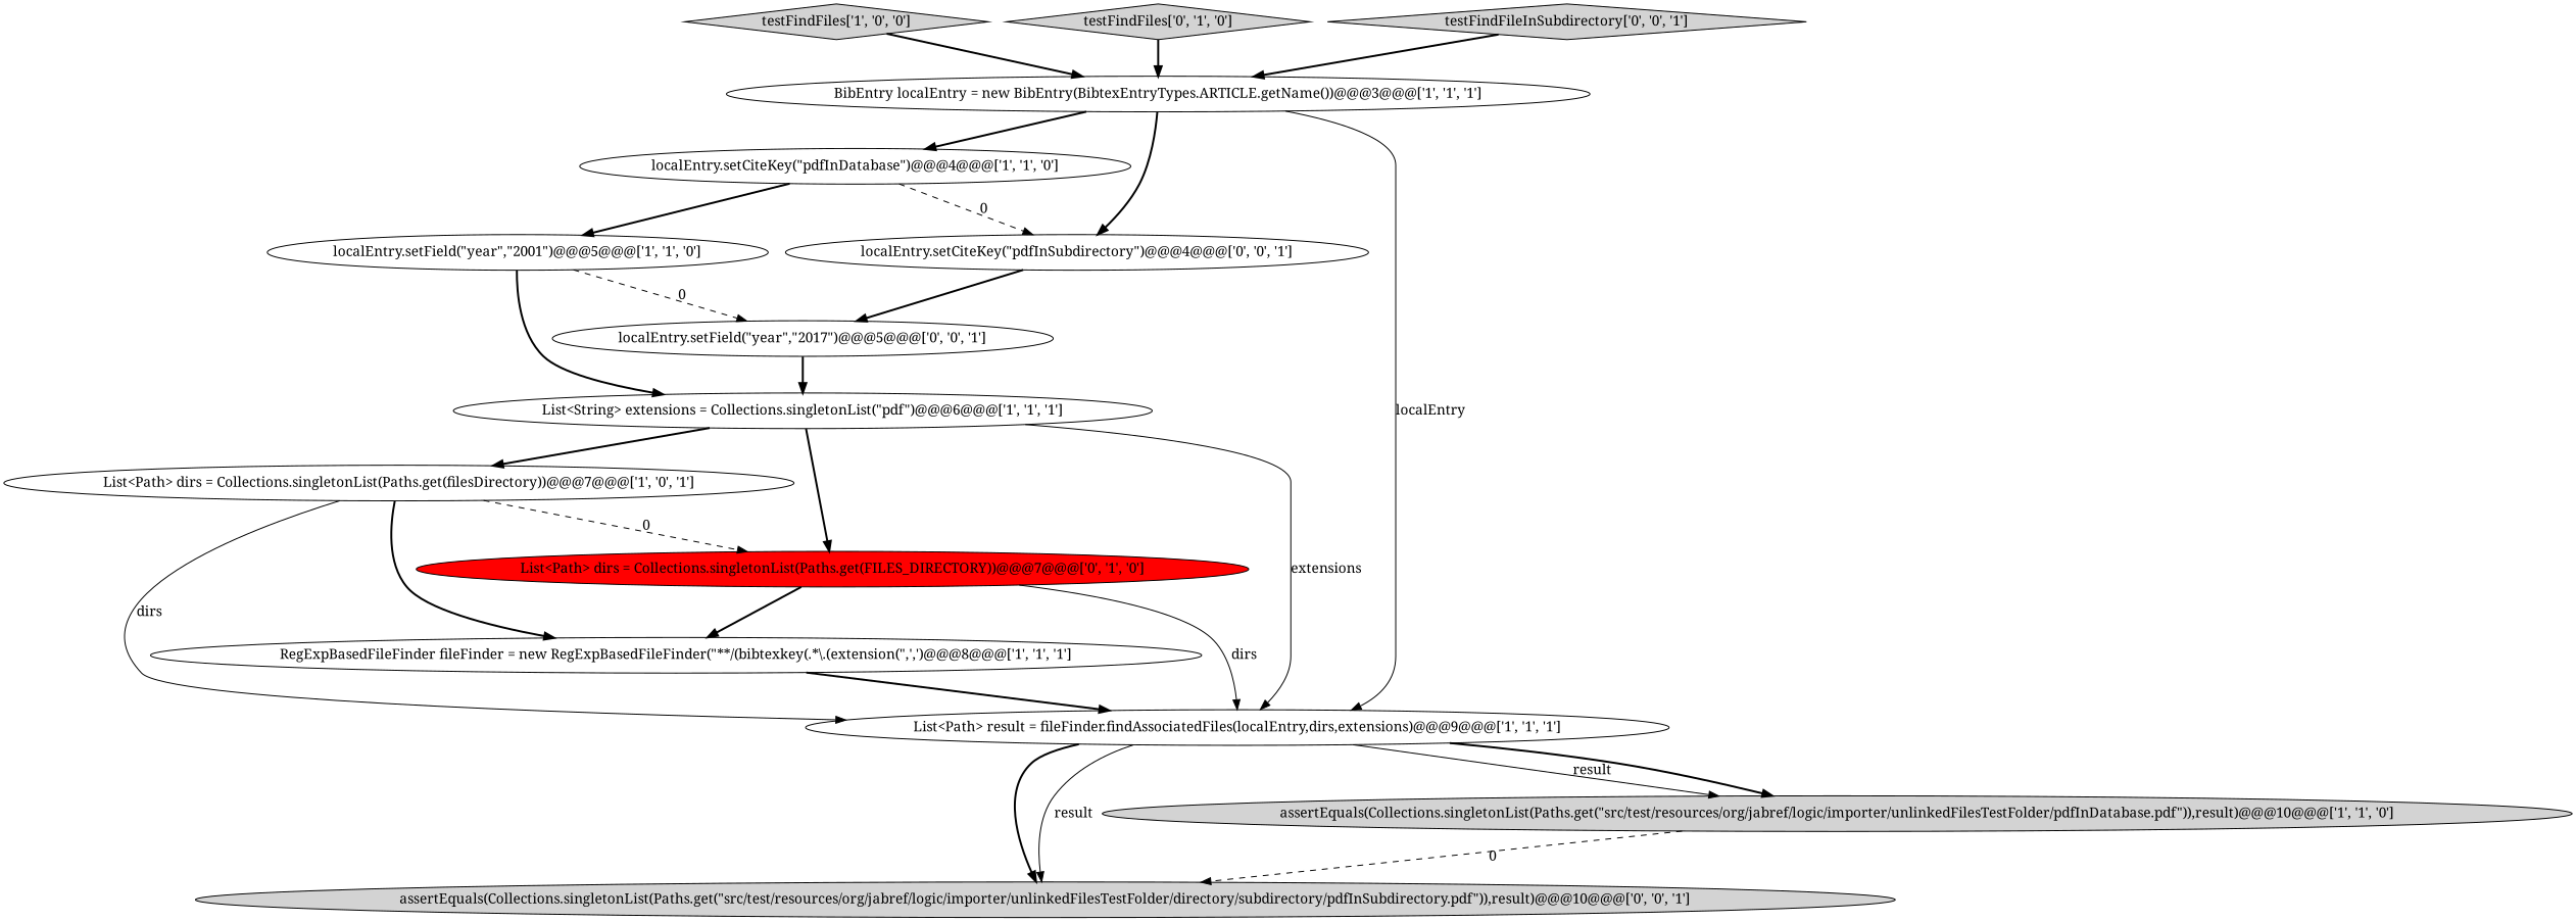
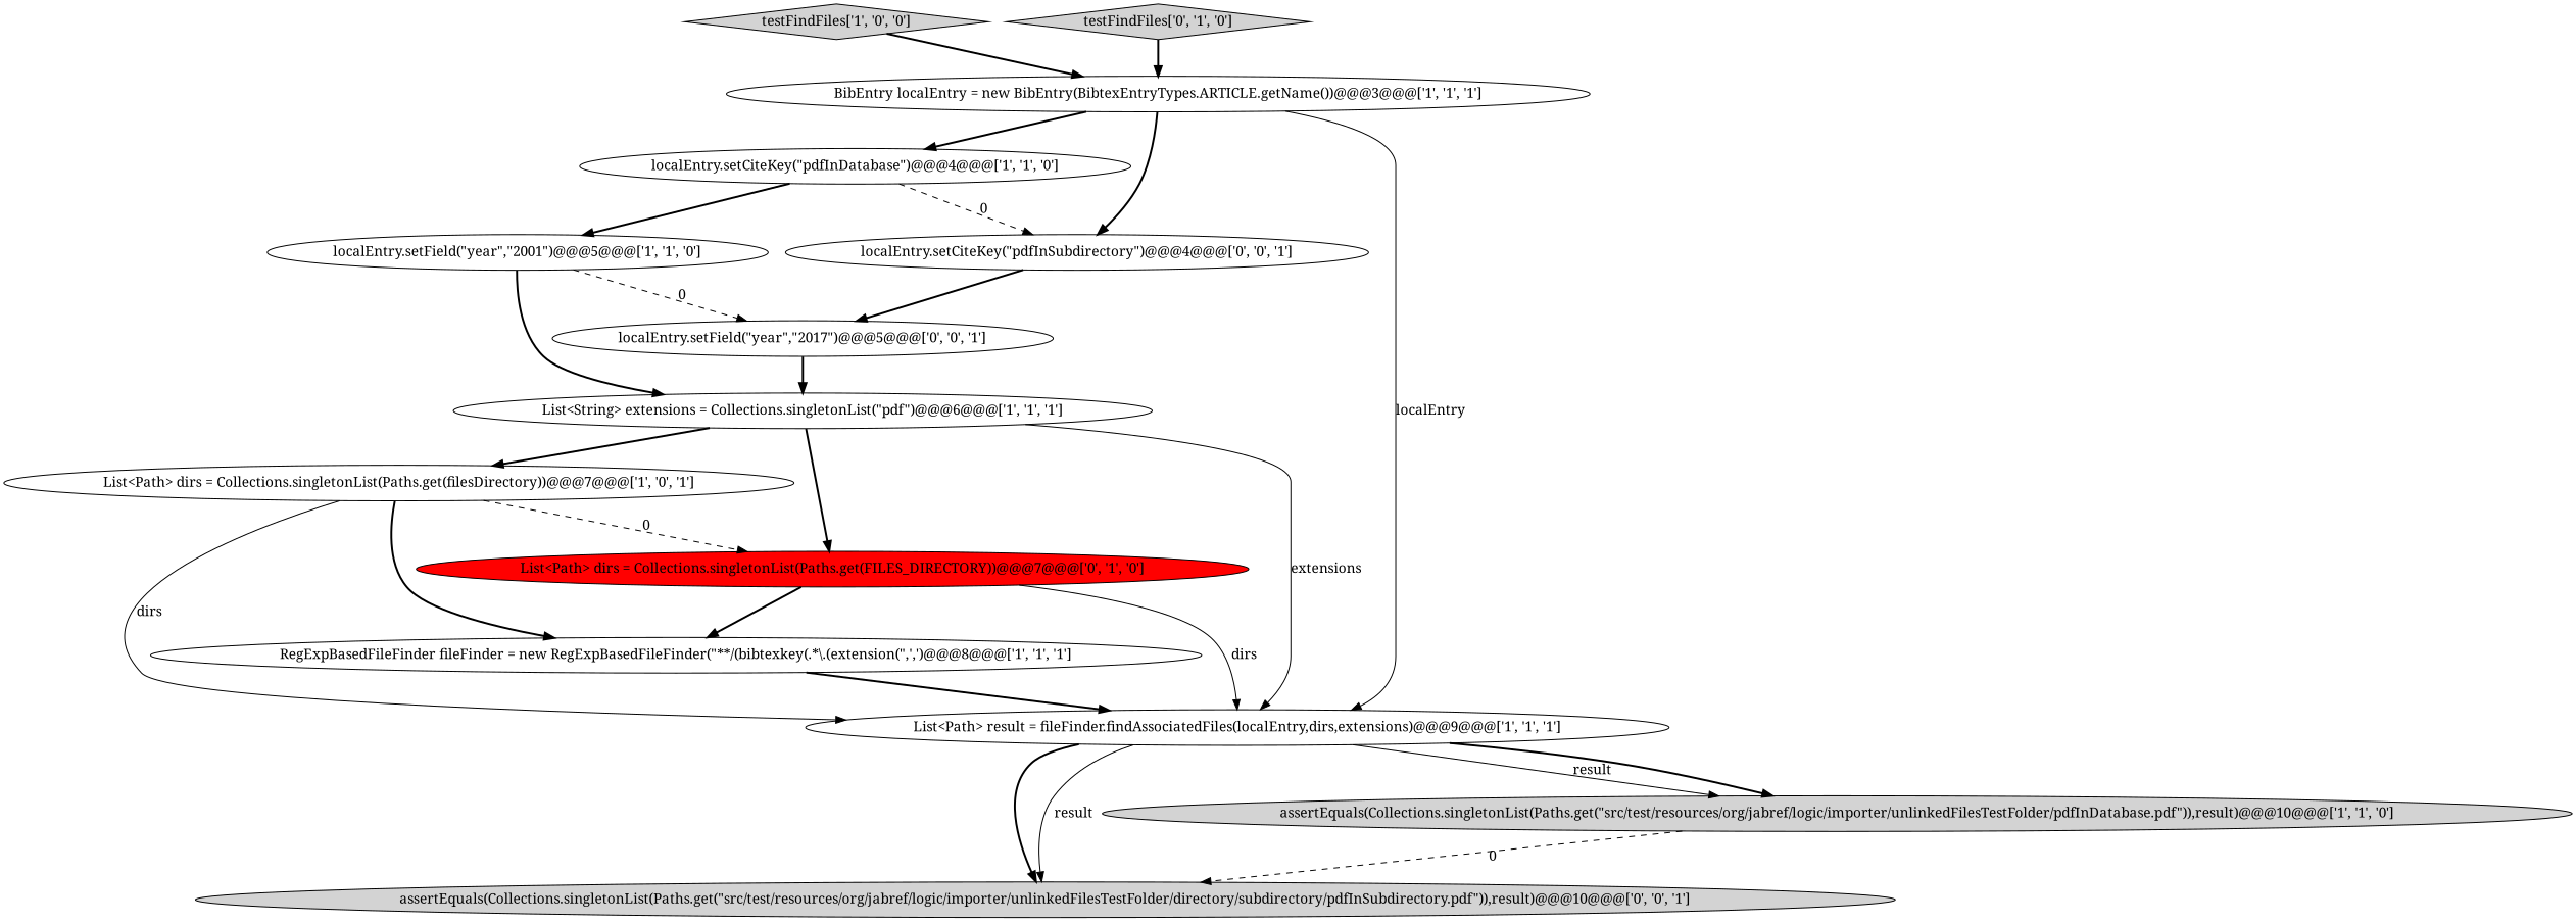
  digraph {
    fontname="Noto Serif"
    node [fillcolor=white shape=ellipse style=filled fontname="Noto Serif"]
    edge [style=bold fontname="Noto Serif"]
    n1 [label="List<String> extensions = Collections.singletonList(\"pdf\")@@@6@@@['1', '1', '1']"]
    n2 [label="List<Path> result = fileFinder.findAssociatedFiles(localEntry,dirs,extensions)@@@9@@@['1', '1', '1']"]
    n3 [fillcolor=red label="List<Path> dirs = Collections.singletonList(Paths.get(FILES_DIRECTORY))@@@7@@@['0', '1', '0']"]
    n4 [label="List<Path> dirs = Collections.singletonList(Paths.get(filesDirectory))@@@7@@@['1', '0', '1']"]
    n5 [fillcolor=lightgray label="assertEquals(Collections.singletonList(Paths.get(\"src/test/resources/org/jabref/logic/importer/unlinkedFilesTestFolder/pdfInDatabase.pdf\")),result)@@@10@@@['1', '1', '0']"]
    n6 [fillcolor=lightgray label="assertEquals(Collections.singletonList(Paths.get(\"src/test/resources/org/jabref/logic/importer/unlinkedFilesTestFolder/directory/subdirectory/pdfInSubdirectory.pdf\")),result)@@@10@@@['0', '0', '1']"]
    n7 [label="localEntry.setField(\"year\",\"2001\")@@@5@@@['1', '1', '0']"]
    n8 [label="localEntry.setField(\"year\",\"2017\")@@@5@@@['0', '0', '1']"]
    n9 [label="localEntry.setCiteKey(\"pdfInSubdirectory\")@@@4@@@['0', '0', '1']"]
    n10 [label="RegExpBasedFileFinder fileFinder = new RegExpBasedFileFinder(\"**/(bibtexkey(.*\\.(extension(\",',')@@@8@@@['1', '1', '1']"]
    n11 [fillcolor=lightgray label="testFindFiles['1', '0', '0']" shape=diamond]
    n12 [label="BibEntry localEntry = new BibEntry(BibtexEntryTypes.ARTICLE.getName())@@@3@@@['1', '1', '1']"]
    n13 [fillcolor=lightgray label="testFindFiles['0', '1', '0']" shape=diamond]
-   n14 [fillcolor=lightgray label="testFindFileInSubdirectory['0', '0', '1']" shape=diamond]
    n15 [label="localEntry.setCiteKey(\"pdfInDatabase\")@@@4@@@['1', '1', '0']"]
    n1 -> n2 [label=extensions style=solid]
    n1 -> n3
    n1 -> n4
    n2 -> n5 [label=result style=solid]
    n2 -> n5
    n2 -> n6
    n2 -> n6 [label=result style=solid]
    n3 -> n2 [label=dirs style=solid]
    n3 -> n10
    n4 -> n2 [label=dirs style=solid]
    n4 -> n3 [label=0 style=dashed]
    n4 -> n10
    n5 -> n6 [label=0 style=dashed]
    n7 -> n1
    n7 -> n8 [label=0 style=dashed]
    n8 -> n1
    n9 -> n8
    n10 -> n2
    n11 -> n12
    n12 -> n2 [label=localEntry style=solid]
    n12 -> n9
    n12 -> n15
    n13 -> n12
-   n14 -> n12
    n15 -> n7
    n15 -> n9 [label=0 style=dashed]
  }
